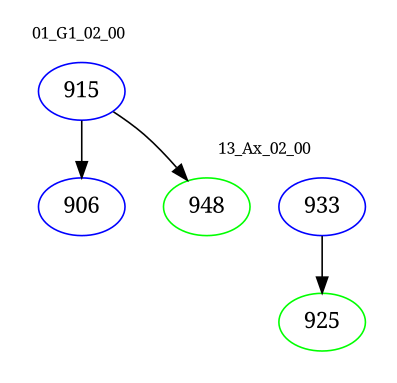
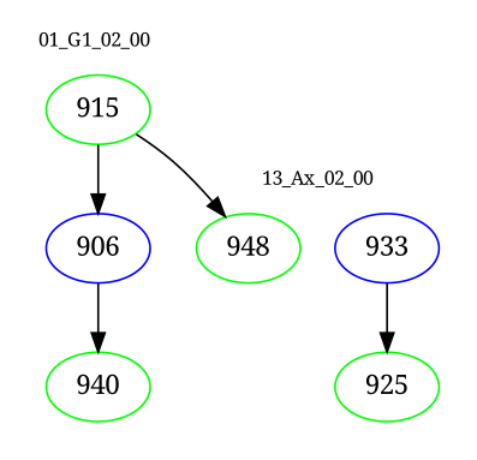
  digraph {
    fontname="Noto Serif"
    node [color=blue fontname="Noto Serif"]
    edge [color=black fontname="Noto Serif"]
    n1 [label=933]
    n2 [color=green label=925]
    n3 [color=green label=948]
-   n4 [label=915]
+   n4 [color=green label=915]
    n5 [label=906]
+   n6 [color=green label=940]
    subgraph cluster_1 {
      color=white
      fontsize=10
      label="13_Ax_02_00"
      n1
      n2
      n3
    }
    subgraph cluster_2 {
      color=white
      fontsize=10
      label="01_G1_02_00"
      n4
      n5
+     n6
    }
    n1 -> n2
    n4 -> n3
    n4 -> n5
+   n5 -> n6
  }
